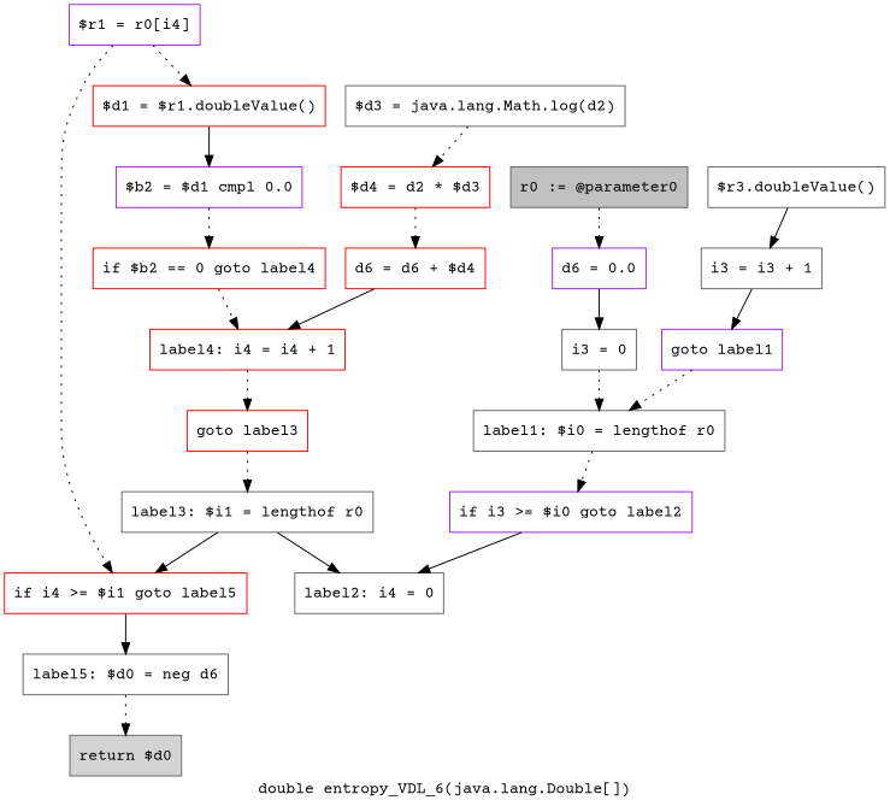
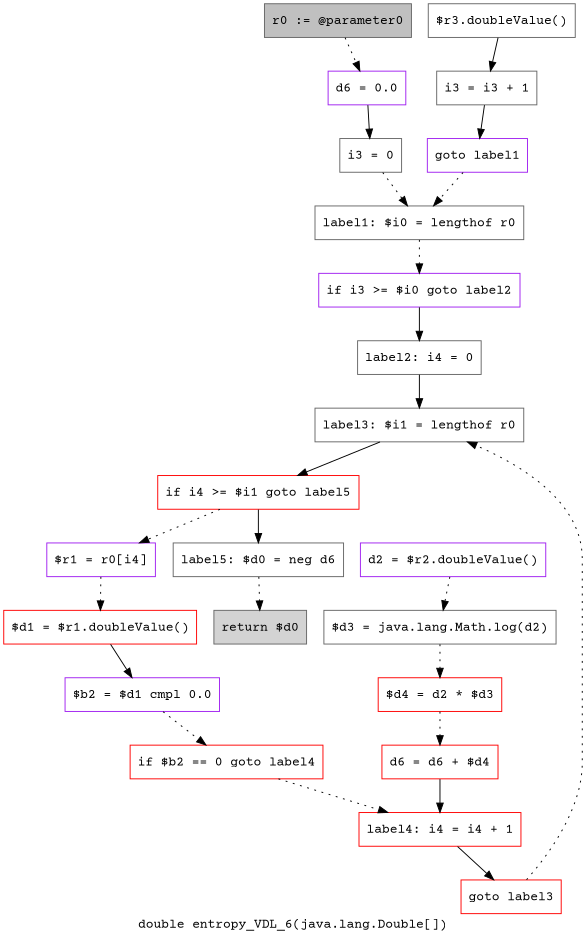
  digraph {
    fontname="Courier Prime"
    label="double entropy_VDL_6(java.lang.Double[])"
    node [color=gray40 fontname="Courier Prime" shape=box]
    edge [fontname="Courier Prime" style=dotted]
    n1 [fillcolor=gray label="r0 := @parameter0" style=filled]
    n2 [color=purple label="d6 = 0.0"]
    n3 [label="i3 = 0"]
    n4 [label="label1: $i0 = lengthof r0"]
    n5 [color=purple label="if i3 >= $i0 goto label2"]
    n6 [label="label2: i4 = 0"]
    n7 [label="label3: $i1 = lengthof r0"]
    n8 [label="$r3.doubleValue()"]
    n9 [label="i3 = i3 + 1"]
    n10 [color=red label="if i4 >= $i1 goto label5"]
    n11 [color=purple label="goto label1"]
    n12 [color=purple label="$r1 = r0[i4]"]
    n13 [label="label5: $d0 = neg d6"]
    n14 [color=red label="$d1 = $r1.doubleValue()"]
    n15 [fillcolor=lightgray label="return $d0" style=filled]
    n16 [color=purple label="$b2 = $d1 cmpl 0.0"]
    n17 [color=red label="if $b2 == 0 goto label4"]
    n18 [color=red label="label4: i4 = i4 + 1"]
    n19 [color=red label="goto label3"]
+   n20 [color=purple label="d2 = $r2.doubleValue()"]
    n21 [label="$d3 = java.lang.Math.log(d2)"]
    n22 [color=red label="$d4 = d2 * $d3"]
    n23 [color=red label="d6 = d6 + $d4"]
    n1 -> n2
    n2 -> n3 [style=solid]
    n3 -> n4
    n4 -> n5
    n5 -> n6 [style=solid]
-   n7 -> n6 [style=solid]
+   n6 -> n7 [style=solid]
    n7 -> n10 [style=solid]
    n8 -> n9 [style=solid]
    n9 -> n11 [style=solid]
-   n12 -> n10
+   n10 -> n12
    n10 -> n13 [style=solid]
    n11 -> n4
    n12 -> n14
    n13 -> n15
    n14 -> n16 [style=solid]
    n16 -> n17
    n17 -> n18
-   n18 -> n19
+   n18 -> n19 [style=solid]
    n19 -> n7
+   n20 -> n21
    n21 -> n22
    n22 -> n23
    n23 -> n18 [style=solid]
  }
